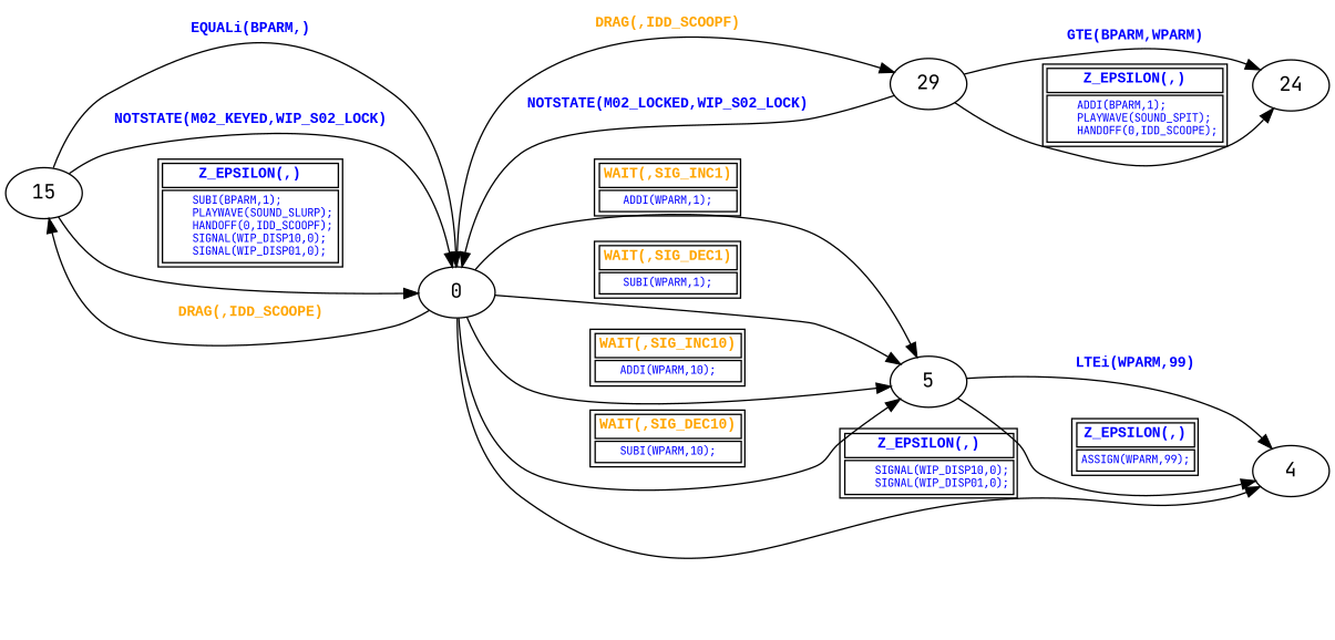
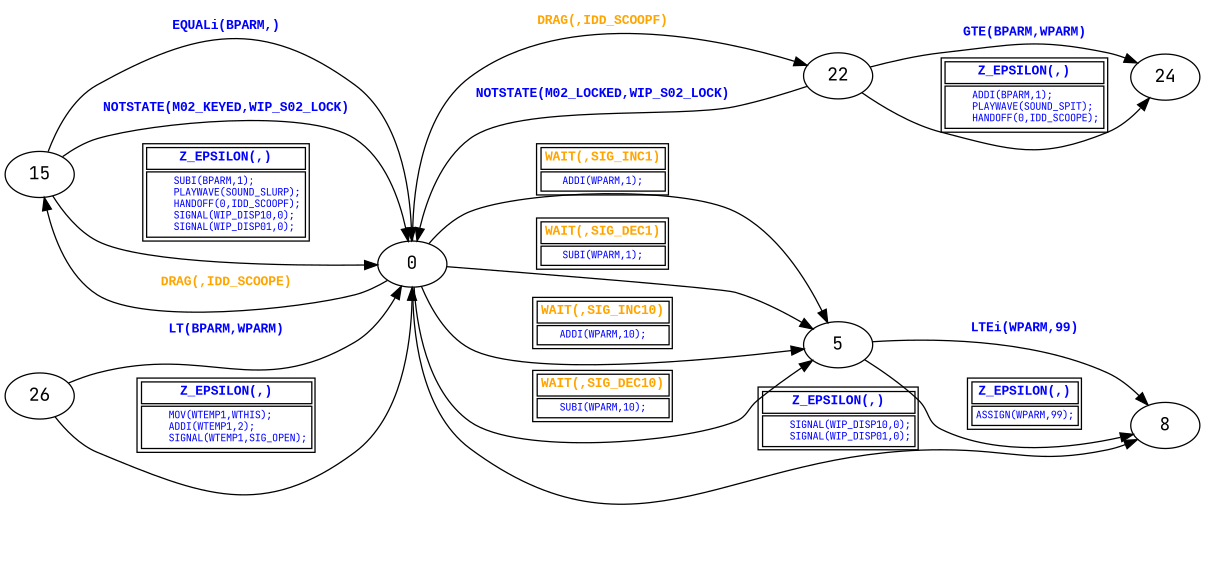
  digraph {
    fontname="JetBrains Mono"
    rankdir=LR
    node [fontname="JetBrains Mono" shape=oval]
    edge [fontcolor=blue fontname="JetBrains Mono"]
    n1 [label=15]
    0
-   22 [label=29]
+   22
    5
-   8 [label=4]
+   8
    24
+   26
    n1 -> 0 [label=< <table border="0"><tr><td><font face="Courier New" point-size="10"><b>EQUALi(BPARM,)<br align="left"/></b></font></td></tr> </table>>]
    n1 -> 0 [label=< <table border="0"><tr><td><font face="Courier New" point-size="10"><b>NOTSTATE(M02_KEYED,WIP_S02_LOCK)<br align="left"/></b></font></td></tr> </table>>]
    n1 -> 0 [label=< <table border="1"><tr><td><font face="Courier New" point-size="10"><b>Z_EPSILON(,)<br align="left"/></b></font></td></tr> <tr><td><font point-size="8" color ="blue">    SUBI(BPARM,1);<br align="left"/>    PLAYWAVE(SOUND_SLURP);<br align="left"/>    HANDOFF(0,IDD_SCOOPF);<br align="left"/>    SIGNAL(WIP_DISP10,0);<br align="left"/>    SIGNAL(WIP_DISP01,0);<br align="left"/></font></td></tr></table>>]
    0 -> n1 [fontcolor=orange label=< <table border="0"><tr><td><font face="Courier New" point-size="10"><b>DRAG(,IDD_SCOOPE)<br align="left"/></b></font></td></tr> </table>>]
    0 -> 22 [fontcolor=orange label=< <table border="0"><tr><td><font face="Courier New" point-size="10"><b>DRAG(,IDD_SCOOPF)<br align="left"/></b></font></td></tr> </table>>]
    0 -> 5 [fontcolor=orange label=< <table border="1"><tr><td><font face="Courier New" point-size="10"><b>WAIT(,SIG_INC1)<br align="left"/></b></font></td></tr> <tr><td><font point-size="8" color ="blue">ADDI(WPARM,1);<br align="left"/></font></td></tr></table>>]
    0 -> 5 [fontcolor=orange label=< <table border="1"><tr><td><font face="Courier New" point-size="10"><b>WAIT(,SIG_DEC1)<br align="left"/></b></font></td></tr> <tr><td><font point-size="8" color ="blue">SUBI(WPARM,1);<br align="left"/></font></td></tr></table>>]
    0 -> 5 [fontcolor=orange label=< <table border="1"><tr><td><font face="Courier New" point-size="10"><b>WAIT(,SIG_INC10)<br align="left"/></b></font></td></tr> <tr><td><font point-size="8" color ="blue">ADDI(WPARM,10);<br align="left"/></font></td></tr></table>>]
    0 -> 5 [fontcolor=orange label=< <table border="1"><tr><td><font face="Courier New" point-size="10"><b>WAIT(,SIG_DEC10)<br align="left"/></b></font></td></tr> <tr><td><font point-size="8" color ="blue">SUBI(WPARM,10);<br align="left"/></font></td></tr></table>>]
    0 -> 8 [label=< <table border="1"><tr><td><font face="Courier New" point-size="10"><b>Z_EPSILON(,)<br align="left"/></b></font></td></tr> <tr><td><font point-size="8" color ="blue">    SIGNAL(WIP_DISP10,0);<br align="left"/>    SIGNAL(WIP_DISP01,0);<br align="left"/></font></td></tr></table>>]
    22 -> 0 [label=< <table border="0"><tr><td><font face="Courier New" point-size="10"><b>NOTSTATE(M02_LOCKED,WIP_S02_LOCK)<br align="left"/></b></font></td></tr> </table>>]
    22 -> 24 [label=< <table border="0"><tr><td><font face="Courier New" point-size="10"><b>GTE(BPARM,WPARM)<br align="left"/></b></font></td></tr> </table>>]
    22 -> 24 [label=< <table border="1"><tr><td><font face="Courier New" point-size="10"><b>Z_EPSILON(,)<br align="left"/></b></font></td></tr> <tr><td><font point-size="8" color ="blue">    ADDI(BPARM,1);<br align="left"/>    PLAYWAVE(SOUND_SPIT);<br align="left"/>    HANDOFF(0,IDD_SCOOPE);<br align="left"/></font></td></tr></table>>]
    5 -> 8 [label=< <table border="0"><tr><td><font face="Courier New" point-size="10"><b>LTEi(WPARM,99)<br align="left"/></b></font></td></tr> </table>>]
    5 -> 8 [label=< <table border="1"><tr><td><font face="Courier New" point-size="10"><b>Z_EPSILON(,)<br align="left"/></b></font></td></tr> <tr><td><font point-size="8" color ="blue">ASSIGN(WPARM,99);<br align="left"/></font></td></tr></table>>]
+   26 -> 0 [label=< <table border="0"><tr><td><font face="Courier New" point-size="10"><b>LT(BPARM,WPARM)<br align="left"/></b></font></td></tr> </table>>]
+   26 -> 0 [label=< <table border="1"><tr><td><font face="Courier New" point-size="10"><b>Z_EPSILON(,)<br align="left"/></b></font></td></tr> <tr><td><font point-size="8" color ="blue">    MOV(WTEMP1,WTHIS);<br align="left"/>    ADDI(WTEMP1,2);<br align="left"/>    SIGNAL(WTEMP1,SIG_OPEN);<br align="left"/></font></td></tr></table>>]
  }
